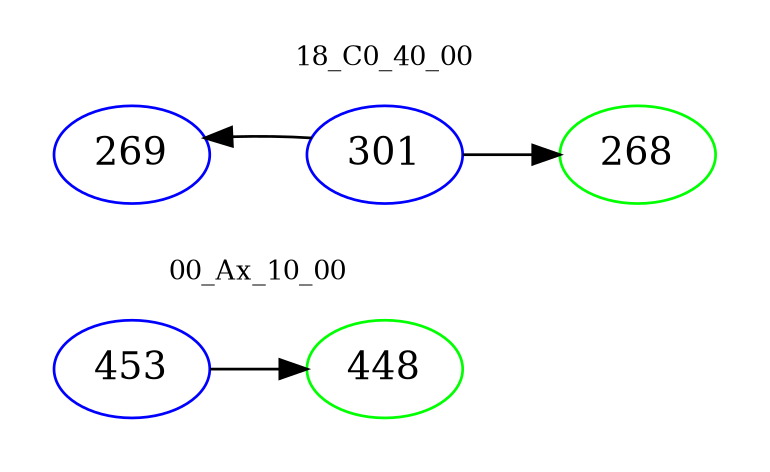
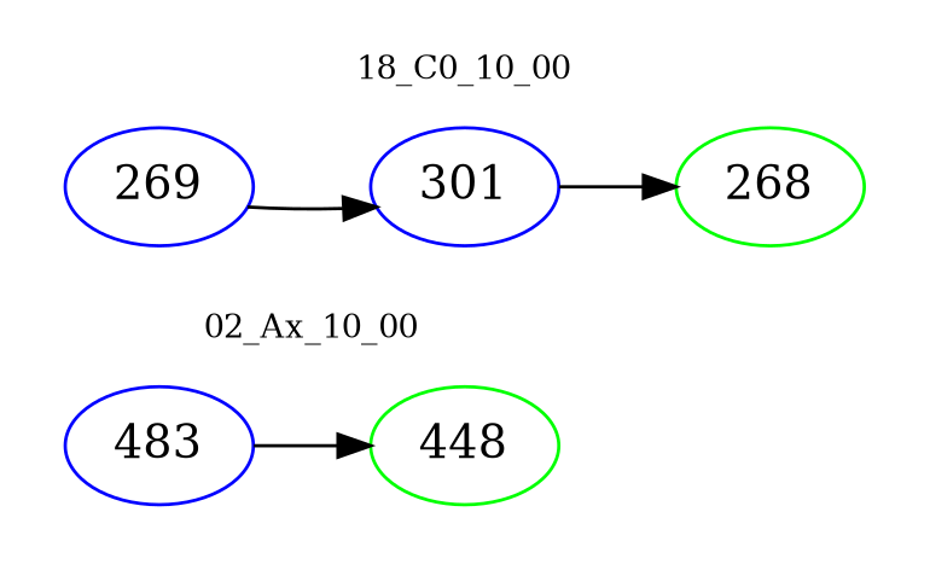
  digraph {
    fontname="DejaVu Serif"
    rankdir=LR
    node [color=blue fontname="DejaVu Serif"]
    edge [color=black fontname="DejaVu Serif"]
-   n1 [label=453]
+   n1 [label=483]
    n2 [color=green label=448]
    n3 [label=269]
    n4 [color=green label=268]
    n5 [label=301]
    subgraph cluster_1 {
      color=white
      fontsize=10
-     label="00_Ax_10_00"
+     label="02_Ax_10_00"
      n1
      n2
    }
    subgraph cluster_2 {
      color=white
      fontsize=10
-     label="18_C0_40_00"
+     label="18_C0_10_00"
      n3
      n4
      n5
    }
    n1 -> n2
-   n5 -> n3
+   n3 -> n5
    n5 -> n4
  }
